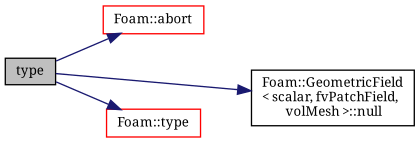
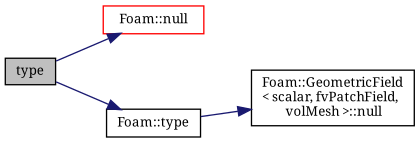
  digraph {
    fontname="Noto Serif"
    rankdir=LR
    node [color=black fontname="Noto Serif" fontsize=10 shape=record]
    edge [color=midnightblue fontname="Noto Serif" fontsize=10 labelfontname=FreeSans labelfontsize=10 style=solid]
    n1 [fillcolor=grey75 fontcolor=black height=0.2 label=type style=filled width=0.4]
-   n2 [color=red height=0.2 label="Foam::abort" width=0.4]
+   n2 [color=red height=0.2 label="Foam::null" width=0.4]
    n3 [height=0.2 label="Foam::GeometricField\l\< scalar, fvPatchField,\l volMesh \>::null" width=0.4]
-   n4 [color=red height=0.2 label="Foam::type" width=0.4]
+   n4 [height=0.2 label="Foam::type" width=0.4]
    n1 -> n2
-   n1 -> n3
+   n4 -> n3
    n1 -> n4
  }
